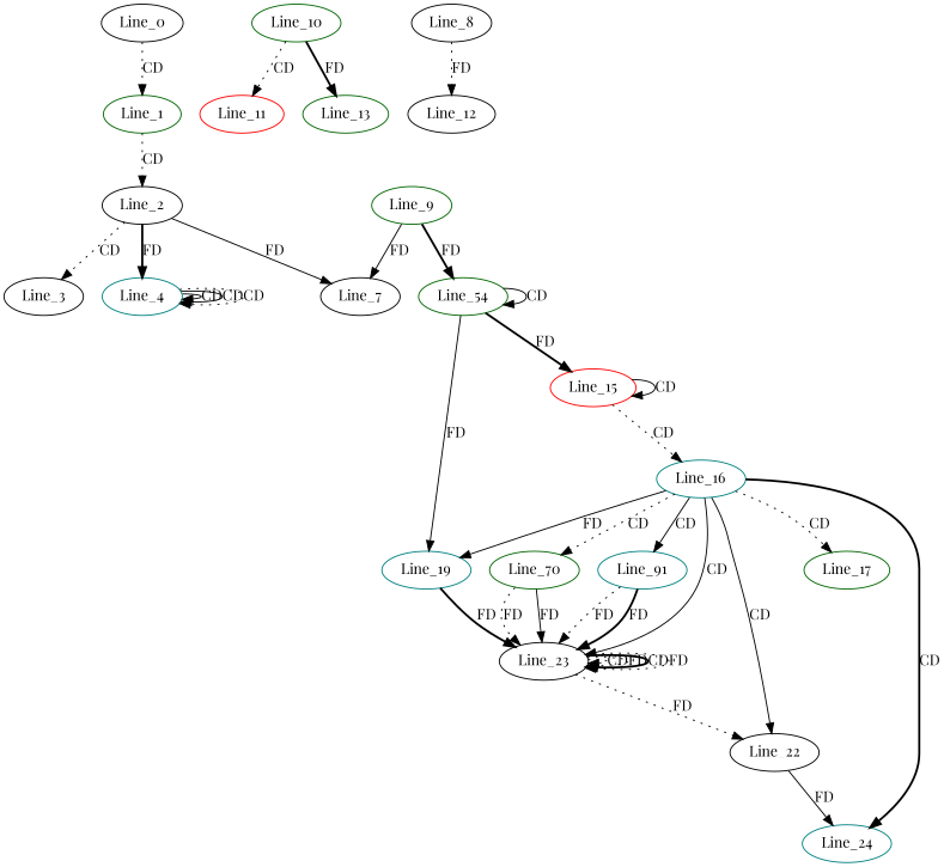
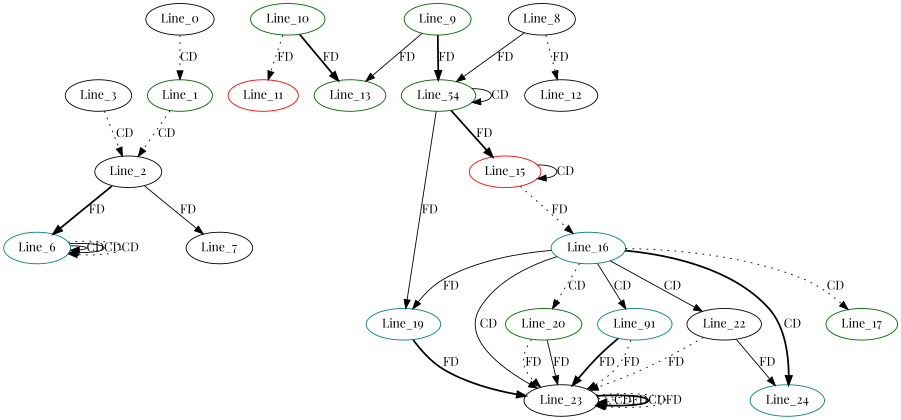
  digraph {
    fontname="Playfair Display"
    node [color=black fontname="Playfair Display"]
    edge [fontname="Playfair Display" style=dotted]
    Line_1 [color=darkgreen]
    Line_0
    Line_2
    Line_3
-   Line_6 [color=teal label=Line_4]
+   Line_6 [color=teal]
    Line_7
    Line_10 [color=darkgreen]
    Line_11 [color=red]
    Line_13 [color=darkgreen]
    Line_8
    Line_12
    n12 [color=darkgreen label=Line_54]
    Line_15 [color=red]
    Line_19 [color=teal]
    Line_9 [color=darkgreen]
    Line_16 [color=teal]
    Line_23
    Line_17 [color=darkgreen]
-   Line_20 [color=darkgreen label=Line_70]
+   Line_20 [color=darkgreen]
    n20 [color=teal label=Line_91]
    Line_22
    Line_24 [color=teal]
    Line_1 -> Line_2 [label=CD]
    Line_0 -> Line_1 [label=CD]
-   Line_2 -> Line_3 [label=CD]
+   Line_3 -> Line_2 [label=CD]
    Line_2 -> Line_6 [label=FD style=bold]
    Line_2 -> Line_7 [label=FD style=solid]
    Line_6 -> Line_6 [label=CD style=solid]
    Line_6 -> Line_6 [label=CD style=solid]
    Line_6 -> Line_6 [label=CD]
-   Line_10 -> Line_11 [label=CD]
+   Line_10 -> Line_11 [label=FD]
    Line_10 -> Line_13 [label=FD style=bold]
    Line_8 -> Line_12 [label=FD]
+   Line_8 -> n12 [label=FD style=solid]
    n12 -> n12 [label=CD style=solid]
    n12 -> Line_15 [label=FD style=bold]
    n12 -> Line_19 [label=FD style=solid]
    Line_15 -> Line_15 [label=CD style=solid]
-   Line_15 -> Line_16 [label=CD]
+   Line_15 -> Line_16 [label=FD]
    Line_19 -> Line_23 [label=FD style=bold]
-   Line_9 -> Line_7 [label=FD style=solid]
+   Line_9 -> Line_13 [label=FD style=solid]
    Line_9 -> n12 [label=FD style=bold]
    Line_16 -> Line_19 [label=FD style=solid]
    Line_16 -> Line_23 [label=CD style=solid]
    Line_16 -> Line_17 [label=CD]
    Line_16 -> Line_20 [label=CD]
    Line_16 -> n20 [label=CD style=solid]
    Line_16 -> Line_22 [label=CD style=solid]
    Line_16 -> Line_24 [label=CD style=bold]
    Line_23 -> Line_23 [label=CD]
    Line_23 -> Line_23 [label=FD]
    Line_23 -> Line_23 [label=CD style=bold]
    Line_23 -> Line_23 [label=FD]
    Line_20 -> Line_23 [label=FD]
    Line_20 -> Line_23 [label=FD style=solid]
    n20 -> Line_23 [label=FD style=bold]
    n20 -> Line_23 [label=FD]
-   Line_23 -> Line_22 [label=FD]
+   Line_22 -> Line_23 [label=FD]
    Line_22 -> Line_24 [label=FD style=solid]
  }
